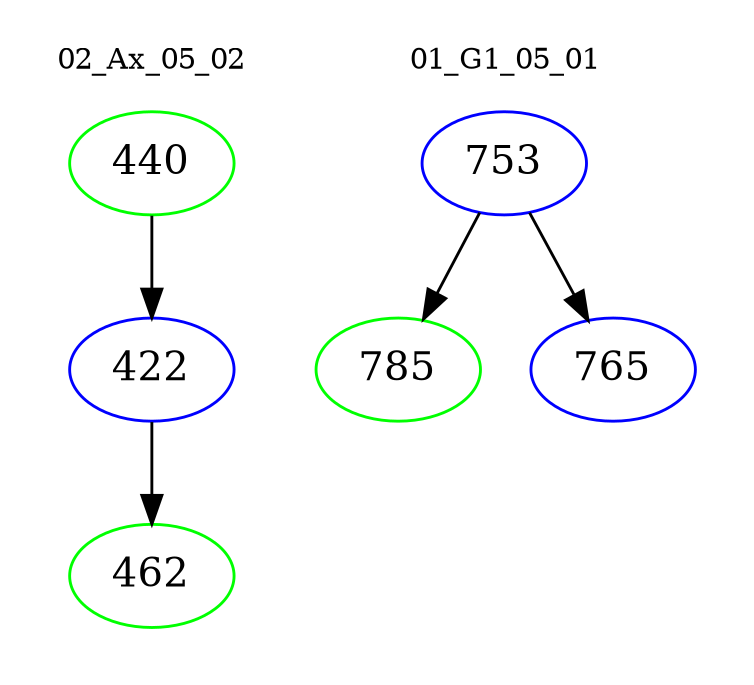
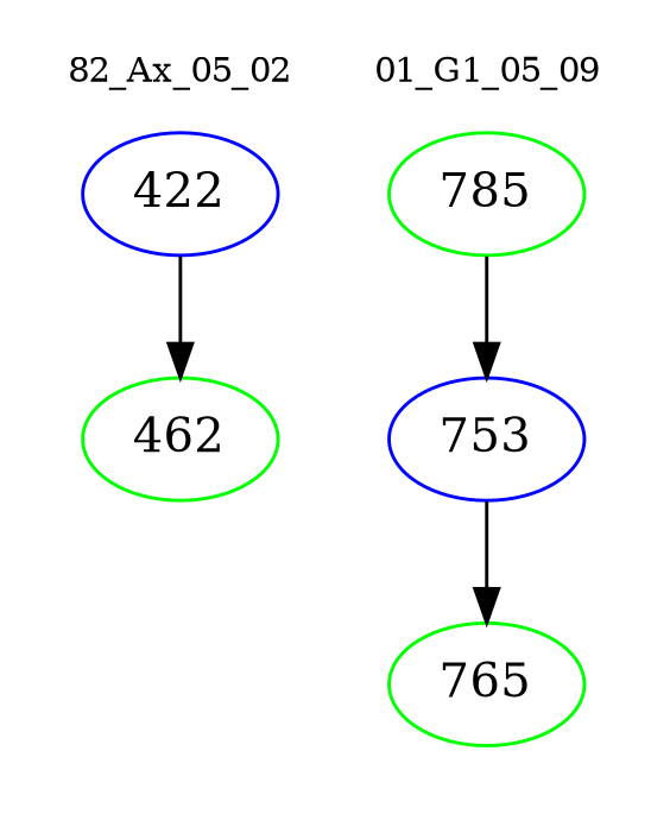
  digraph {
    node [color=green]
    edge [color=black]
-   n1 [label=440]
    n2 [color=blue label=422]
    n3 [label=462]
    n4 [label=785]
    n5 [color=blue label=753]
-   n6 [color=blue label=765]
+   n6 [label=765]
    subgraph cluster_1 {
      color=white
      fontsize=10
-     label="02_Ax_05_02"
-     n1
+     label="82_Ax_05_02"
      n2
      n3
    }
    subgraph cluster_2 {
      color=white
      fontsize=10
-     label="01_G1_05_01"
+     label="01_G1_05_09"
      n4
      n5
      n6
    }
-   n1 -> n2
    n2 -> n3
-   n5 -> n4
+   n4 -> n5
    n5 -> n6
  }
